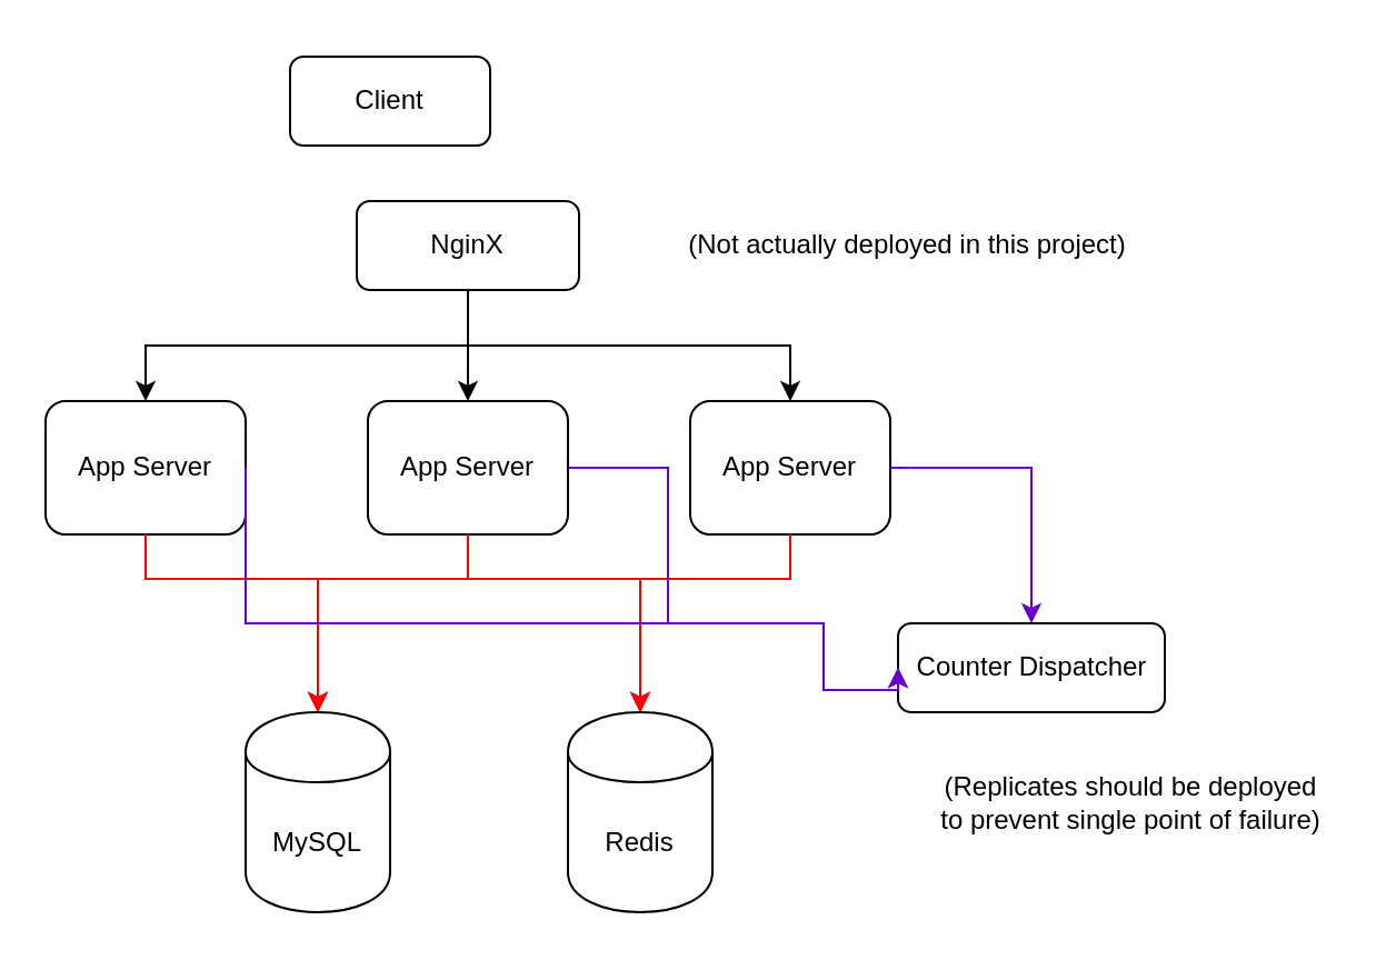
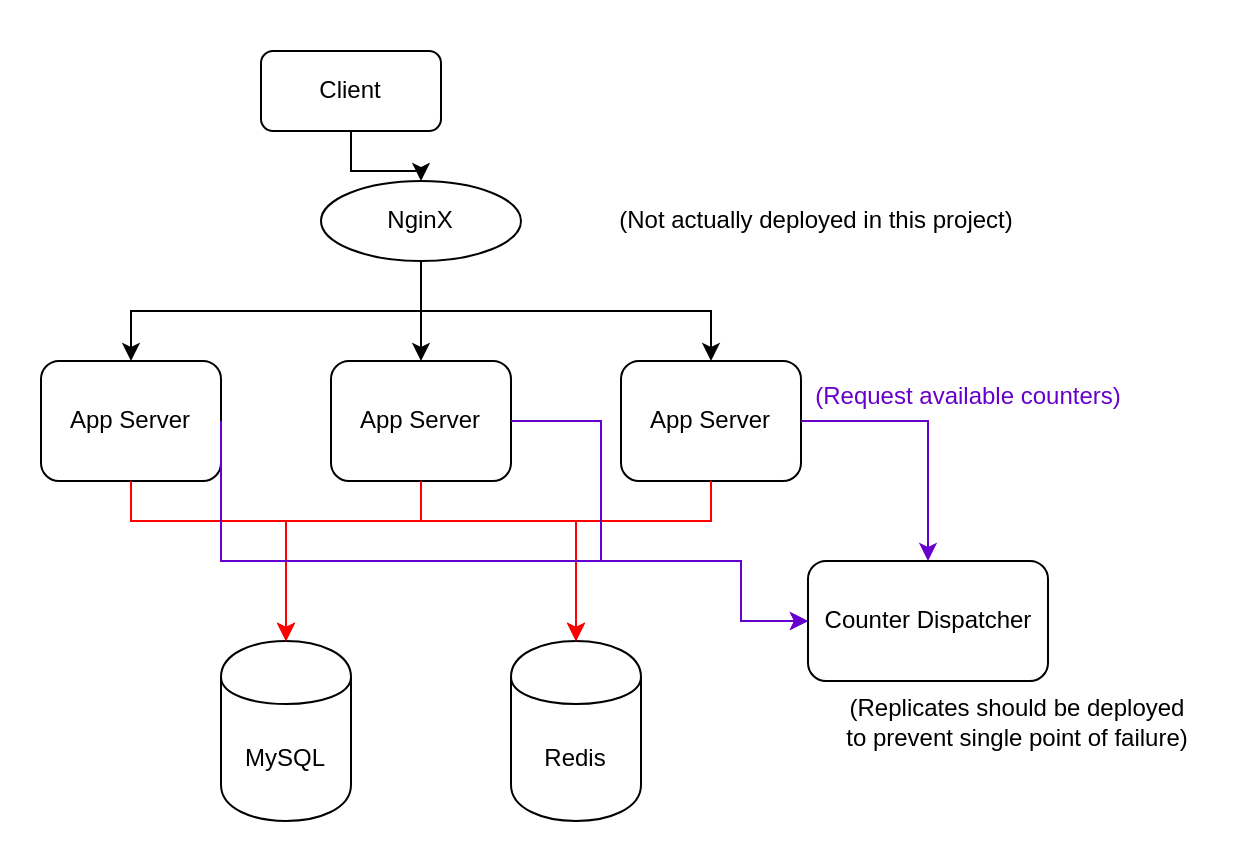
  <mxCell id="0" />
  <mxCell id="1" parent="0" />
  <mxCell id="2" value="" style="group" vertex="1" connectable="0" parent="1"><mxGeometry x="20" y="20" width="577" height="390" as="geometry" /></mxCell>
  <mxCell id="3" value="Client" style="rounded=1;whiteSpace=wrap;html=1;" vertex="1" parent="2"><mxGeometry x="110" y="5" width="90" height="40" as="geometry" /></mxCell>
- <mxCell id="4" value="NginX" style="rounded=1;whiteSpace=wrap;html=1;" vertex="1" parent="2"><mxGeometry x="140" y="70" width="100" height="40" as="geometry" /></mxCell>
+ <mxCell id="4" value="NginX" style="ellipse;whiteSpace=wrap;html=1;" vertex="1" parent="2"><mxGeometry x="140" y="70" width="100" height="40" as="geometry" /></mxCell>
+ <mxCell id="5" value="" style="edgeStyle=orthogonalEdgeStyle;rounded=0;orthogonalLoop=1;jettySize=auto;html=1;" edge="1" parent="2" source="3" target="4"><mxGeometry relative="1" as="geometry" /></mxCell>
  <mxCell id="6" value="App Server" style="rounded=1;whiteSpace=wrap;html=1;" vertex="1" parent="2"><mxGeometry y="160" width="90" height="60" as="geometry" /></mxCell>
  <mxCell id="7" style="edgeStyle=orthogonalEdgeStyle;rounded=0;orthogonalLoop=1;jettySize=auto;html=1;exitX=0.5;exitY=1;exitDx=0;exitDy=0;entryX=0.5;entryY=0;entryDx=0;entryDy=0;" edge="1" parent="2" source="4" target="6"><mxGeometry relative="1" as="geometry" /></mxCell>
  <mxCell id="8" value="App Server" style="rounded=1;whiteSpace=wrap;html=1;" vertex="1" parent="2"><mxGeometry x="145" y="160" width="90" height="60" as="geometry" /></mxCell>
  <mxCell id="9" style="edgeStyle=orthogonalEdgeStyle;rounded=0;orthogonalLoop=1;jettySize=auto;html=1;exitX=0.5;exitY=1;exitDx=0;exitDy=0;entryX=0.5;entryY=0;entryDx=0;entryDy=0;" edge="1" parent="2" source="4" target="8"><mxGeometry relative="1" as="geometry" /></mxCell>
  <mxCell id="10" value="App Server" style="rounded=1;whiteSpace=wrap;html=1;" vertex="1" parent="2"><mxGeometry x="290" y="160" width="90" height="60" as="geometry" /></mxCell>
  <mxCell id="11" style="edgeStyle=orthogonalEdgeStyle;rounded=0;orthogonalLoop=1;jettySize=auto;html=1;exitX=0.5;exitY=1;exitDx=0;exitDy=0;entryX=0.5;entryY=0;entryDx=0;entryDy=0;" edge="1" parent="2" source="4" target="10"><mxGeometry relative="1" as="geometry" /></mxCell>
  <mxCell id="12" value="MySQL" style="shape=cylinder;whiteSpace=wrap;html=1;boundedLbl=1;backgroundOutline=1;" vertex="1" parent="2"><mxGeometry x="90" y="300" width="65" height="90" as="geometry" /></mxCell>
  <mxCell id="13" style="edgeStyle=orthogonalEdgeStyle;rounded=0;orthogonalLoop=1;jettySize=auto;html=1;exitX=0.5;exitY=1;exitDx=0;exitDy=0;entryX=0.5;entryY=0;entryDx=0;entryDy=0;strokeColor=#FF0000;" edge="1" parent="2" source="6" target="12"><mxGeometry relative="1" as="geometry"><Array as="points"><mxPoint x="45" y="240" /><mxPoint x="123" y="240" /></Array></mxGeometry></mxCell>
  <mxCell id="14" style="edgeStyle=orthogonalEdgeStyle;rounded=0;orthogonalLoop=1;jettySize=auto;html=1;exitX=0.5;exitY=1;exitDx=0;exitDy=0;entryX=0.5;entryY=0;entryDx=0;entryDy=0;strokeColor=#FF0000;" edge="1" parent="2" source="8" target="12"><mxGeometry relative="1" as="geometry"><Array as="points"><mxPoint x="190" y="240" /><mxPoint x="123" y="240" /></Array></mxGeometry></mxCell>
  <mxCell id="15" style="edgeStyle=orthogonalEdgeStyle;rounded=0;orthogonalLoop=1;jettySize=auto;html=1;exitX=0.5;exitY=1;exitDx=0;exitDy=0;entryX=0.5;entryY=0;entryDx=0;entryDy=0;strokeColor=#FF0000;" edge="1" parent="2" source="10" target="12"><mxGeometry relative="1" as="geometry"><Array as="points"><mxPoint x="335" y="240" /><mxPoint x="123" y="240" /></Array></mxGeometry></mxCell>
  <mxCell id="16" value="Redis" style="shape=cylinder;whiteSpace=wrap;html=1;boundedLbl=1;backgroundOutline=1;" vertex="1" parent="2"><mxGeometry x="235" y="300" width="65" height="90" as="geometry" /></mxCell>
  <mxCell id="17" style="edgeStyle=orthogonalEdgeStyle;rounded=0;orthogonalLoop=1;jettySize=auto;html=1;exitX=0.5;exitY=1;exitDx=0;exitDy=0;entryX=0.5;entryY=0;entryDx=0;entryDy=0;strokeColor=#FF0000;" edge="1" parent="2" source="6" target="16"><mxGeometry relative="1" as="geometry"><Array as="points"><mxPoint x="45" y="240" /><mxPoint x="268" y="240" /></Array></mxGeometry></mxCell>
  <mxCell id="18" style="edgeStyle=orthogonalEdgeStyle;rounded=0;orthogonalLoop=1;jettySize=auto;html=1;exitX=0.5;exitY=1;exitDx=0;exitDy=0;entryX=0.5;entryY=0;entryDx=0;entryDy=0;strokeColor=#FF0000;" edge="1" parent="2" source="8" target="16"><mxGeometry relative="1" as="geometry"><Array as="points"><mxPoint x="190" y="240" /><mxPoint x="268" y="240" /></Array></mxGeometry></mxCell>
  <mxCell id="19" style="edgeStyle=orthogonalEdgeStyle;rounded=0;orthogonalLoop=1;jettySize=auto;html=1;exitX=0.5;exitY=1;exitDx=0;exitDy=0;entryX=0.5;entryY=0;entryDx=0;entryDy=0;strokeColor=#FF0000;" edge="1" parent="2" source="10" target="16"><mxGeometry relative="1" as="geometry"><Array as="points"><mxPoint x="335" y="240" /><mxPoint x="268" y="240" /></Array></mxGeometry></mxCell>
- <mxCell id="20" value="Counter Dispatcher" style="rounded=1;whiteSpace=wrap;html=1;" vertex="1" parent="2"><mxGeometry x="383.5" y="260" width="120" height="40" as="geometry" /></mxCell>
+ <mxCell id="20" value="Counter Dispatcher" style="rounded=1;whiteSpace=wrap;html=1;" vertex="1" parent="2"><mxGeometry x="383.5" y="260" width="120" height="60" as="geometry" /></mxCell>
  <mxCell id="21" style="edgeStyle=orthogonalEdgeStyle;rounded=0;orthogonalLoop=1;jettySize=auto;html=1;exitX=1;exitY=0.5;exitDx=0;exitDy=0;entryX=0;entryY=0.5;entryDx=0;entryDy=0;strokeColor=#6600CC;" edge="1" parent="2" source="6" target="20"><mxGeometry relative="1" as="geometry"><Array as="points"><mxPoint x="90" y="260" /><mxPoint x="350" y="260" /><mxPoint x="350" y="290" /></Array></mxGeometry></mxCell>
  <mxCell id="22" style="edgeStyle=orthogonalEdgeStyle;rounded=0;orthogonalLoop=1;jettySize=auto;html=1;exitX=1;exitY=0.5;exitDx=0;exitDy=0;entryX=0;entryY=0.5;entryDx=0;entryDy=0;strokeColor=#6600CC;" edge="1" parent="2" source="8" target="20"><mxGeometry relative="1" as="geometry"><Array as="points"><mxPoint x="280" y="190" /><mxPoint x="280" y="260" /><mxPoint x="350" y="260" /><mxPoint x="350" y="290" /></Array></mxGeometry></mxCell>
  <mxCell id="23" style="edgeStyle=orthogonalEdgeStyle;rounded=0;orthogonalLoop=1;jettySize=auto;html=1;exitX=1;exitY=0.5;exitDx=0;exitDy=0;entryX=0.5;entryY=0;entryDx=0;entryDy=0;strokeColor=#6600CC;" edge="1" parent="2" source="10" target="20"><mxGeometry relative="1" as="geometry" /></mxCell>
  <mxCell id="24" value="(Not actually deployed in this project)" style="text;html=1;strokeColor=none;fillColor=none;align=center;verticalAlign=middle;whiteSpace=wrap;rounded=0;" vertex="1" parent="2"><mxGeometry x="287" y="80" width="202" height="20" as="geometry" /></mxCell>
+ <mxCell id="25" value="&lt;font color=&quot;#6600cc&quot;&gt;(Request available counters)&lt;/font&gt;" style="text;html=1;strokeColor=none;fillColor=none;align=center;verticalAlign=middle;whiteSpace=wrap;rounded=0;" vertex="1" parent="2"><mxGeometry x="383.5" y="168" width="160" height="20" as="geometry" /></mxCell>
  <mxCell id="26" value="(Replicates should be deployed to prevent single point of failure)" style="text;html=1;strokeColor=none;fillColor=none;align=center;verticalAlign=middle;whiteSpace=wrap;rounded=0;" vertex="1" parent="2"><mxGeometry x="400" y="320" width="177" height="41" as="geometry" /></mxCell>
